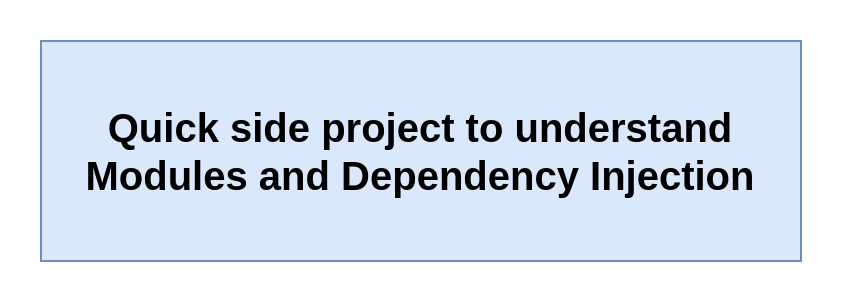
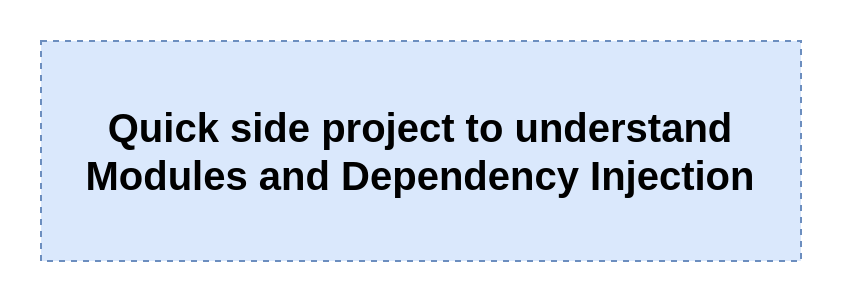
  <mxCell id="0" />
  <mxCell id="1" parent="0" />
- <mxCell id="2" value="Quick side project to understand Modules and Dependency Injection" style="rounded=0;whiteSpace=wrap;html=1;fontSize=20;fontStyle=1;fillColor=#dae8fc;strokeColor=#6c8ebf;" vertex="1" parent="1"><mxGeometry x="20" y="20" width="380" height="110" as="geometry" /></mxCell>
+ <mxCell id="2" value="Quick side project to understand Modules and Dependency Injection" style="rounded=0;whiteSpace=wrap;html=1;fontSize=20;fontStyle=1;fillColor=#dae8fc;strokeColor=#6c8ebf;dashed=1;" vertex="1" parent="1"><mxGeometry x="20" y="20" width="380" height="110" as="geometry" /></mxCell>
